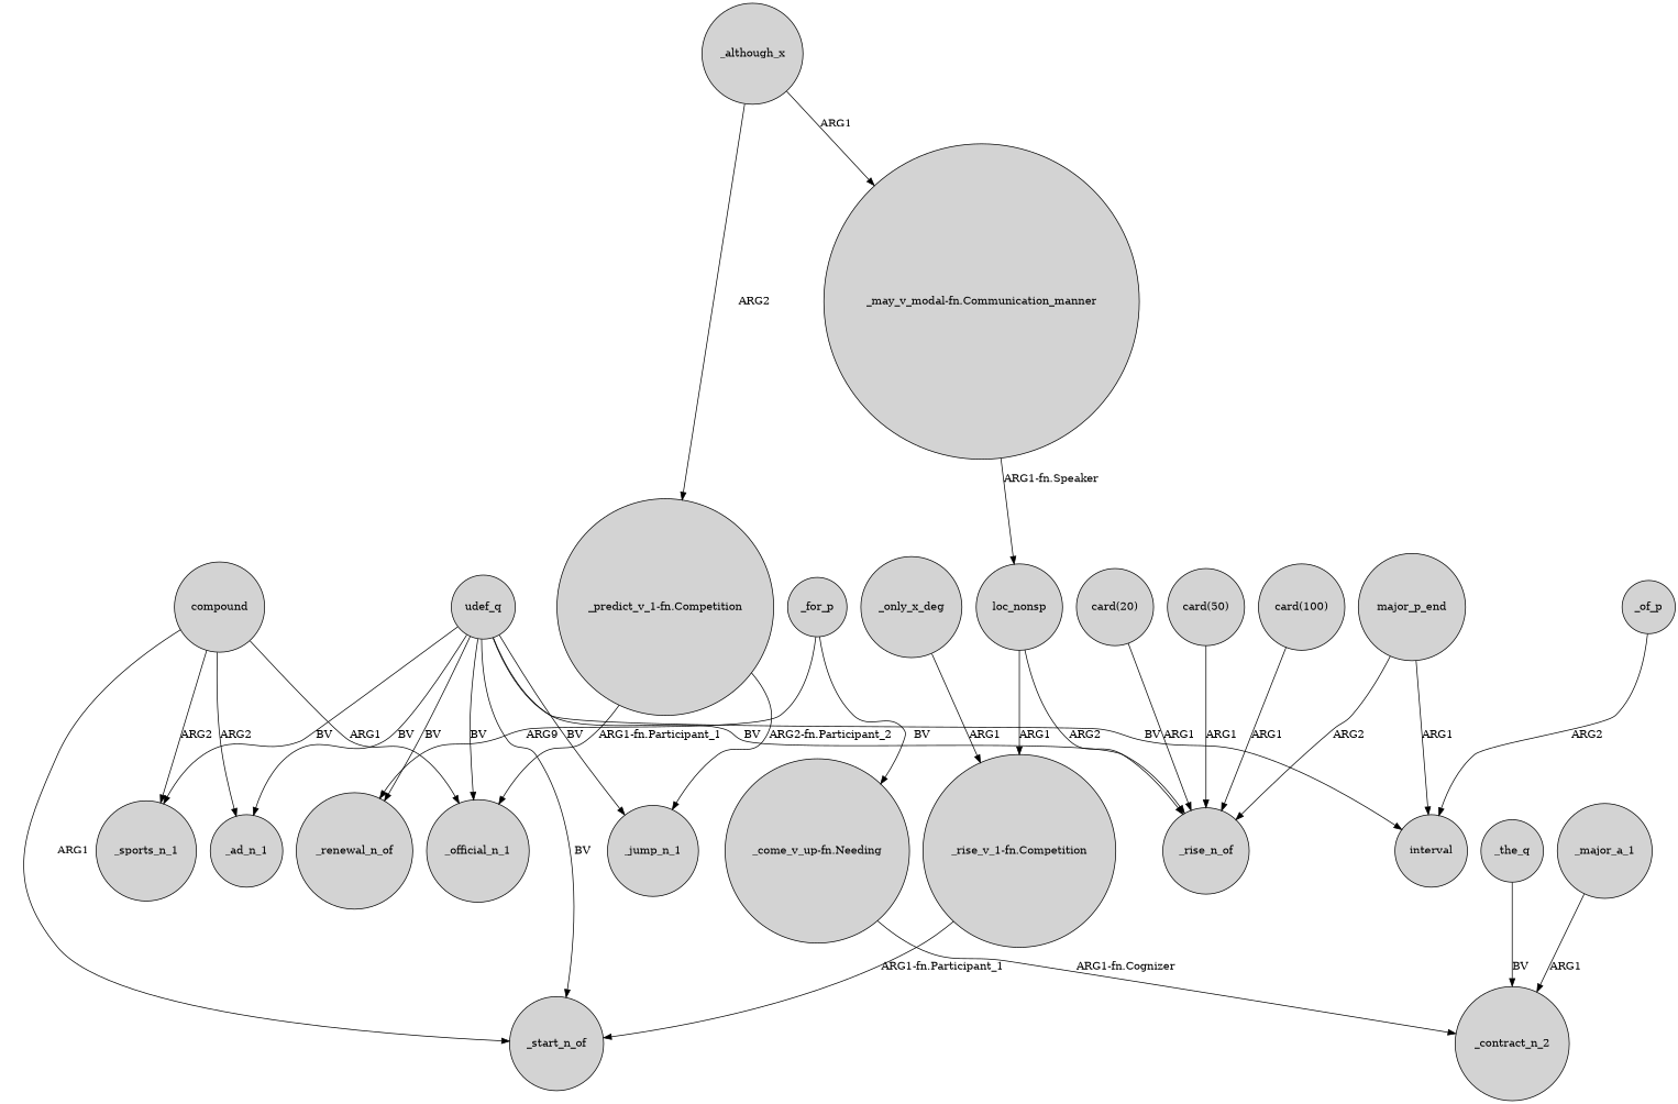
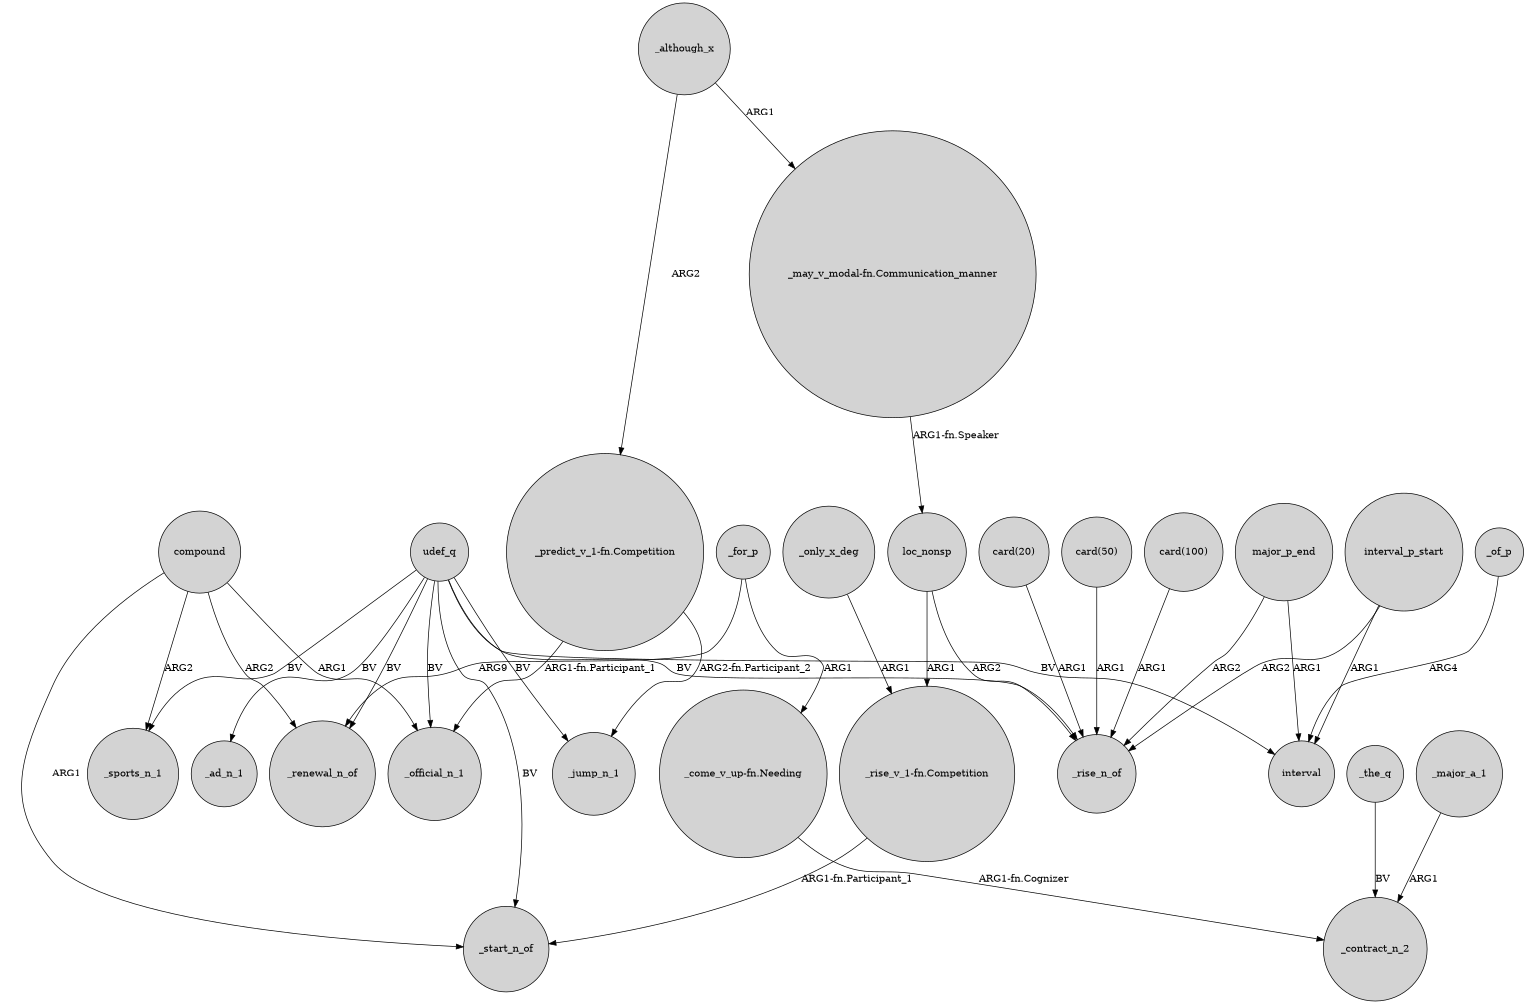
  digraph {
    node [shape=circle style=filled]
    compound
    _sports_n_1
    _official_n_1
    n4 [label=_start_n_of]
    _ad_n_1
    loc_nonsp
    "_rise_v_1-fn.Competition"
    n8 [label=_rise_n_of]
    n9 [label=_contract_n_2]
    "_predict_v_1-fn.Competition"
    _jump_n_1
    "card(20)"
    _only_x_deg
    _although_x
    "_may_v_modal-fn.Communication_manner"
    udef_q
    interval
    _renewal_n_of
    _for_p
    "_come_v_up-fn.Needing"
    _of_p
+   interval_p_start
    _the_q
    n24 [label=major_p_end]
    "card(50)"
    _major_a_1
    "card(100)"
    compound -> _sports_n_1 [label=ARG2]
    compound -> _official_n_1 [label=ARG1]
    compound -> n4 [label=ARG1]
-   compound -> _ad_n_1 [label=ARG2]
+   compound -> _renewal_n_of [label=ARG2]
    loc_nonsp -> "_rise_v_1-fn.Competition" [label=ARG1]
    loc_nonsp -> n8 [label=ARG2]
    "_rise_v_1-fn.Competition" -> n4 [label="ARG1-fn.Participant_1"]
    "_predict_v_1-fn.Competition" -> _official_n_1 [label="ARG1-fn.Participant_1"]
    "_predict_v_1-fn.Competition" -> _jump_n_1 [label="ARG2-fn.Participant_2"]
    "card(20)" -> n8 [label=ARG1]
    _only_x_deg -> "_rise_v_1-fn.Competition" [label=ARG1]
    _although_x -> "_predict_v_1-fn.Competition" [label=ARG2]
    _although_x -> "_may_v_modal-fn.Communication_manner" [label=ARG1]
    "_may_v_modal-fn.Communication_manner" -> loc_nonsp [label="ARG1-fn.Speaker"]
    udef_q -> _sports_n_1 [label=BV]
    udef_q -> _official_n_1 [label=BV]
    udef_q -> n4 [label=BV]
    udef_q -> _ad_n_1 [label=BV]
    udef_q -> n8 [label=BV]
    udef_q -> _jump_n_1 [label=BV]
    udef_q -> interval [label=BV]
    udef_q -> _renewal_n_of [label=BV]
    _for_p -> _renewal_n_of [label=ARG9]
-   _for_p -> "_come_v_up-fn.Needing" [label=BV]
+   _for_p -> "_come_v_up-fn.Needing" [label=ARG1]
    "_come_v_up-fn.Needing" -> n9 [label="ARG1-fn.Cognizer"]
-   _of_p -> interval [label=ARG2]
+   _of_p -> interval [label=ARG4]
+   interval_p_start -> n8 [label=ARG2]
+   interval_p_start -> interval [label=ARG1]
    _the_q -> n9 [label=BV]
    n24 -> n8 [label=ARG2]
    n24 -> interval [label=ARG1]
    "card(50)" -> n8 [label=ARG1]
    _major_a_1 -> n9 [label=ARG1]
    "card(100)" -> n8 [label=ARG1]
  }
